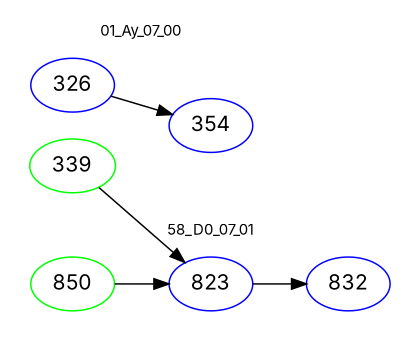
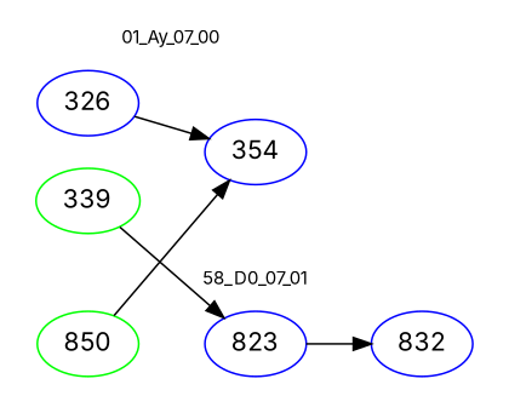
  digraph {
    fontname=Inter
    rankdir=LR
    node [color=blue fontname=Inter]
    edge [color=black fontname=Inter]
    n1 [color=green label=339]
    n2 [label=326]
    n3 [label=354]
    n4 [color=green label=850]
    n5 [label=823]
    n6 [label=832]
    subgraph cluster_1 {
      color=white
      fontsize=10
      label="01_Ay_07_00"
      n1
      n2
      n3
    }
    subgraph cluster_2 {
      color=white
      fontsize=10
      label="58_D0_07_01"
      n4
      n5
      n6
    }
    n1 -> n5
    n2 -> n3
-   n4 -> n5
+   n4 -> n3
    n5 -> n6
  }
